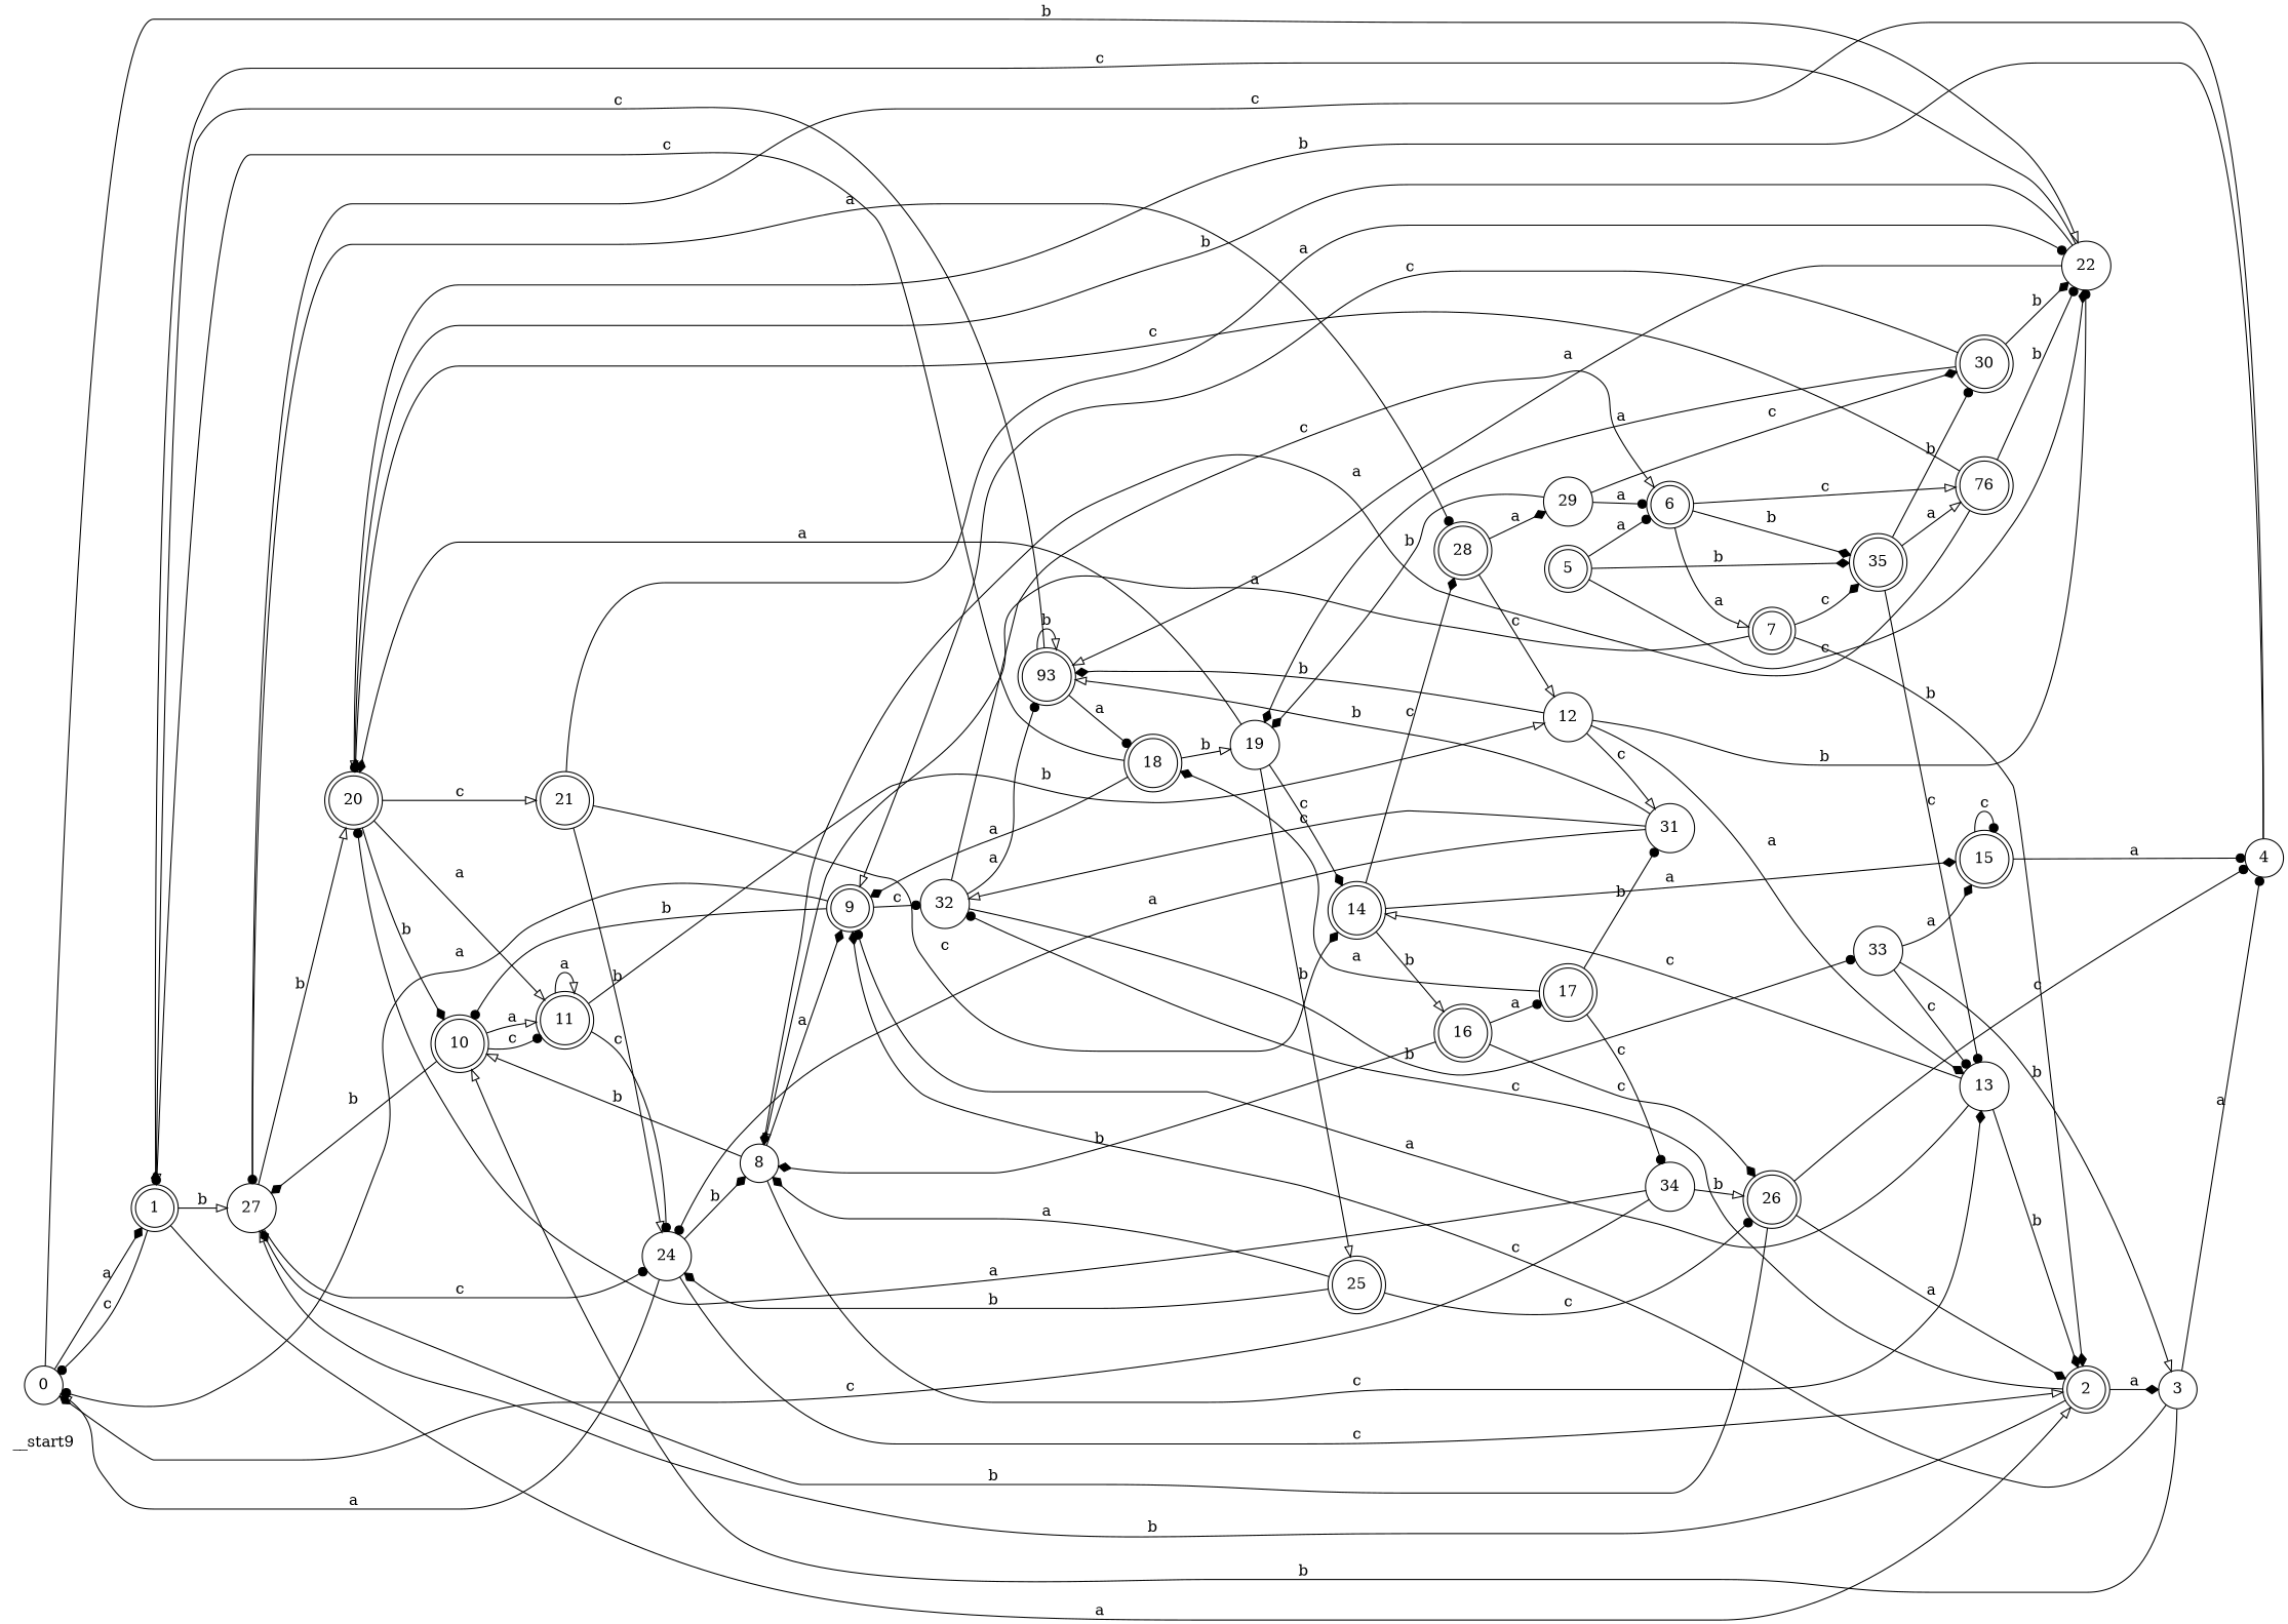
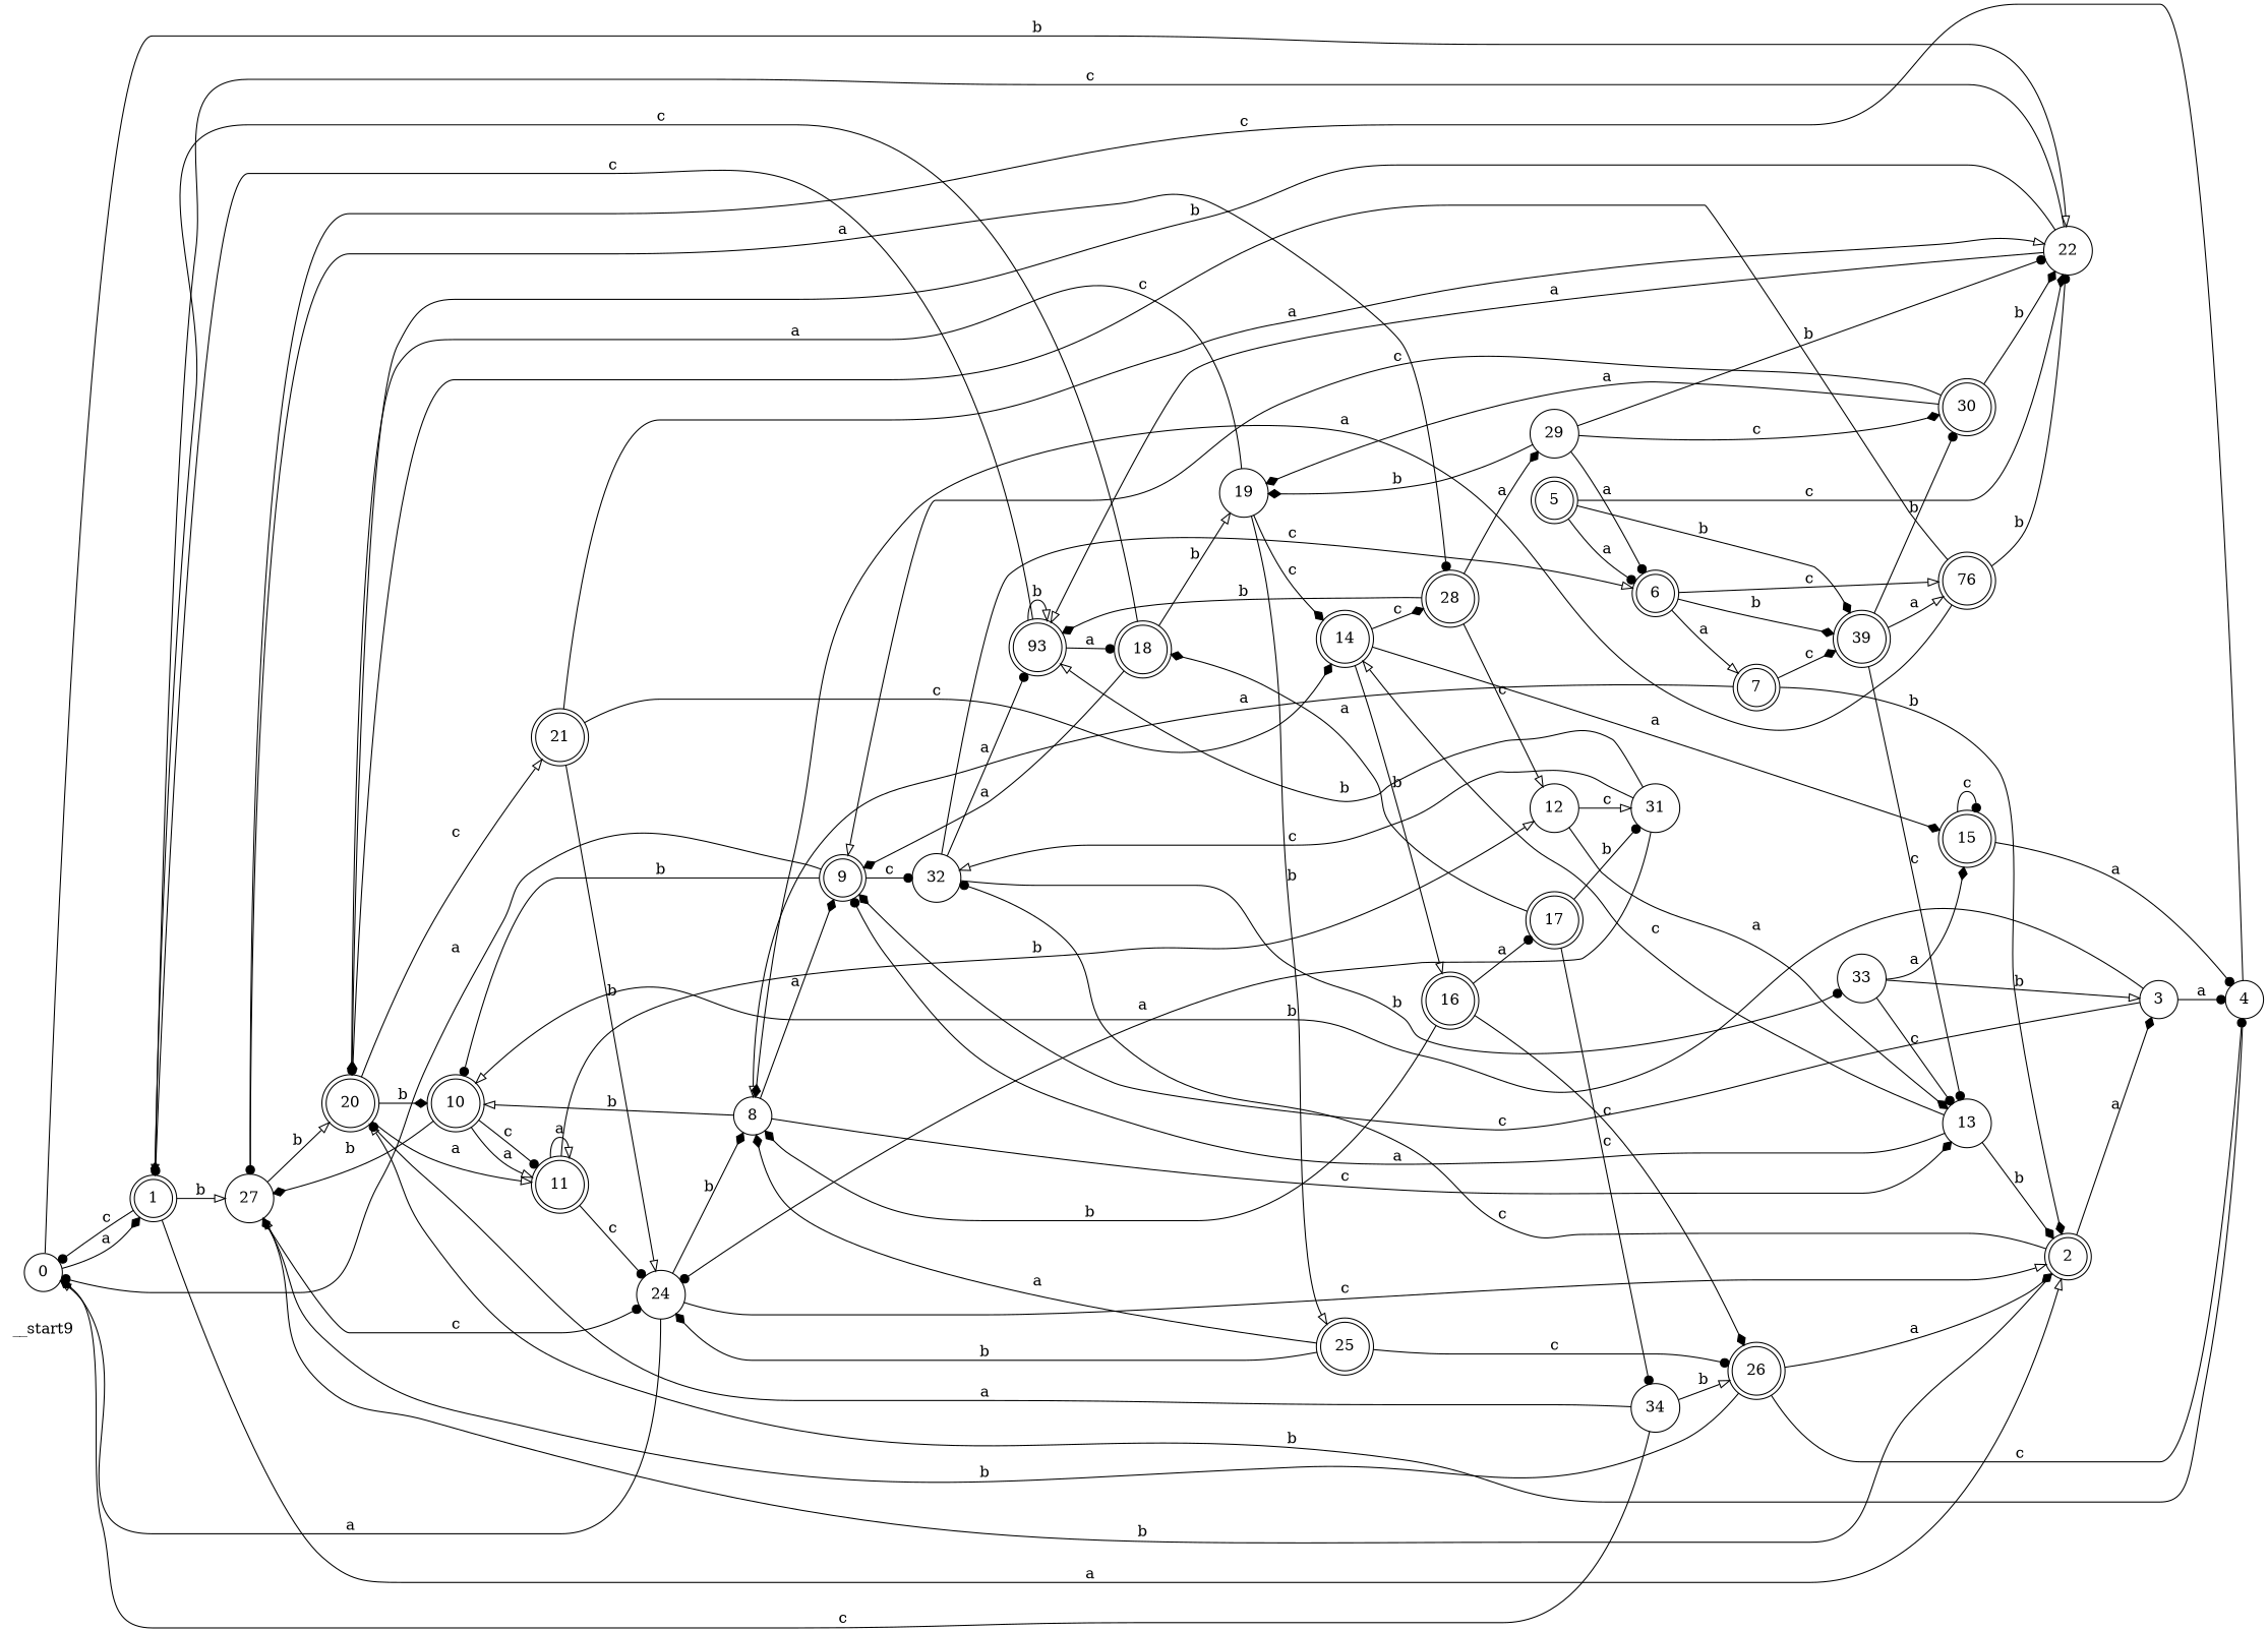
  digraph {
    rankdir=LR
    node [shape=doublecircle color=black fillcolor=white style="rounded,filled"]
    edge [arrowhead=diamond]
    n1 [label=__start9 shape=none color="" fillcolor="" style=""]
    n2 [label=0 shape=circle style=filled]
    n3 [label=1 style=filled]
    n4 [label=22 shape=circle style=filled]
    n5 [label=2]
    n6 [label=27 shape=circle style=filled]
    n7 [label=20]
    n8 [label=93]
    n9 [label=25]
    n10 [label=8 shape=circle]
    n11 [label=24 shape=circle style=filled]
    n12 [label=26]
    n13 [label=3 shape=circle style=filled]
    n14 [label=32 shape=circle style=filled]
    n15 [label=28]
    n16 [label=4 shape=circle style=filled]
    n17 [label=9]
    n18 [label=10]
    n19 [label=6]
    n20 [label=33 shape=circle style=filled]
    n21 [label=11]
    n22 [label=5]
-   n23 [label=35]
+   n23 [label=39]
    n24 [label=21]
    n25 [label=7]
    n26 [label=76]
    n27 [label=13 shape=circle style=filled]
    n28 [label=30]
    n29 [label=14]
    n30 [label=12 shape=circle style=filled]
    n31 [label=31 shape=circle style=filled]
    n32 [label=15]
    n33 [label=16]
    n34 [label=17]
    n35 [label=29 shape=circle style=filled]
    n36 [label=18]
    n37 [label=34 shape=circle style=filled]
    n38 [label=19 shape=circle style=filled]
    n2 -> n3 [label=a]
    n2 -> n4 [arrowhead=onormal label=b]
    n3 -> n2 [arrowhead=dot label=c]
    n3 -> n5 [arrowhead=onormal label=a]
    n3 -> n6 [arrowhead=onormal label=b]
    n4 -> n3 [label=c]
    n4 -> n7 [arrowhead=dot label=b]
    n4 -> n8 [arrowhead=onormal label=a]
    n5 -> n6 [arrowhead=onormal label=b]
    n5 -> n13 [label=a]
    n5 -> n14 [arrowhead=dot label=c]
    n6 -> n7 [arrowhead=onormal label=b]
    n6 -> n11 [arrowhead=dot label=c]
    n6 -> n15 [arrowhead=dot label=a]
    n7 -> n18 [label=b]
    n7 -> n21 [arrowhead=onormal label=a]
    n7 -> n24 [arrowhead=onormal label=c]
    n8 -> n3 [arrowhead=dot label=c]
    n8 -> n8 [arrowhead=onormal label=b]
    n8 -> n36 [arrowhead=dot label=a]
    n9 -> n10 [label=a]
    n9 -> n11 [label=b]
    n9 -> n12 [arrowhead=dot label=c]
    n10 -> n17 [label=a]
    n10 -> n18 [arrowhead=onormal label=b]
    n10 -> n27 [label=c]
    n11 -> n2 [arrowhead=onormal label=a]
    n11 -> n5 [arrowhead=onormal label=c]
    n11 -> n10 [label=b]
    n12 -> n5 [label=a]
    n12 -> n6 [label=b]
    n12 -> n16 [arrowhead=dot label=c]
    n13 -> n16 [arrowhead=dot label=a]
    n13 -> n17 [label=c]
    n13 -> n18 [arrowhead=onormal label=b]
    n14 -> n8 [arrowhead=dot label=a]
    n14 -> n19 [arrowhead=onormal label=c]
    n14 -> n20 [arrowhead=dot label=b]
-   n30 -> n8 [label=b]
+   n15 -> n8 [label=b]
    n15 -> n30 [arrowhead=onormal label=c]
    n15 -> n35 [label=a]
    n16 -> n6 [arrowhead=dot label=c]
    n16 -> n7 [arrowhead=onormal label=b]
    n17 -> n2 [arrowhead=dot label=a]
    n17 -> n14 [arrowhead=dot label=c]
    n17 -> n18 [arrowhead=dot label=b]
    n18 -> n6 [label=b]
    n18 -> n21 [arrowhead=onormal label=a]
    n18 -> n21 [arrowhead=dot label=c]
    n19 -> n23 [label=b]
    n19 -> n25 [arrowhead=onormal label=a]
    n19 -> n26 [arrowhead=onormal label=c]
    n20 -> n13 [arrowhead=onormal label=b]
    n20 -> n27 [arrowhead=dot label=c]
    n20 -> n32 [label=a]
    n21 -> n11 [arrowhead=dot label=c]
    n21 -> n21 [arrowhead=onormal label=a]
    n21 -> n30 [arrowhead=onormal label=b]
    n22 -> n4 [label=c]
    n22 -> n19 [arrowhead=dot label=a]
    n22 -> n23 [label=b]
    n23 -> n26 [arrowhead=onormal label=a]
    n23 -> n27 [arrowhead=dot label=c]
    n23 -> n28 [arrowhead=dot label=b]
-   n24 -> n4 [arrowhead=dot label=a]
+   n24 -> n4 [arrowhead=onormal label=a]
    n24 -> n11 [arrowhead=onormal label=b]
    n24 -> n29 [label=c]
    n25 -> n5 [label=b]
    n25 -> n10 [arrowhead=onormal label=a]
    n25 -> n23 [label=c]
    n26 -> n4 [arrowhead=dot label=b]
    n26 -> n7 [label=c]
    n26 -> n10 [label=a]
    n27 -> n5 [label=b]
    n27 -> n17 [arrowhead=dot label=a]
    n27 -> n29 [arrowhead=onormal label=c]
    n28 -> n4 [label=b]
    n28 -> n17 [arrowhead=onormal label=c]
    n28 -> n38 [label=a]
    n29 -> n15 [label=c]
    n29 -> n32 [label=a]
    n29 -> n33 [arrowhead=onormal label=b]
-   n30 -> n4 [arrowhead=dot label=b]
+   n35 -> n4 [arrowhead=dot label=b]
    n30 -> n27 [label=a]
    n30 -> n31 [arrowhead=onormal label=c]
    n31 -> n8 [arrowhead=onormal label=b]
    n31 -> n11 [arrowhead=dot label=a]
    n31 -> n14 [arrowhead=onormal label=c]
    n32 -> n16 [arrowhead=dot label=a]
    n32 -> n32 [arrowhead=dot label=c]
    n33 -> n10 [label=b]
    n33 -> n12 [label=c]
    n33 -> n34 [arrowhead=dot label=a]
    n34 -> n31 [arrowhead=dot label=b]
    n34 -> n36 [label=a]
    n34 -> n37 [arrowhead=dot label=c]
    n35 -> n19 [arrowhead=dot label=a]
    n35 -> n28 [label=c]
    n35 -> n38 [label=b]
    n36 -> n3 [arrowhead=onormal label=c]
    n36 -> n17 [label=a]
    n36 -> n38 [arrowhead=onormal label=b]
    n37 -> n2 [label=c]
    n37 -> n7 [arrowhead=dot label=a]
    n37 -> n12 [arrowhead=onormal label=b]
    n38 -> n7 [label=a]
    n38 -> n9 [arrowhead=onormal label=b]
    n38 -> n29 [label=c]
  }
